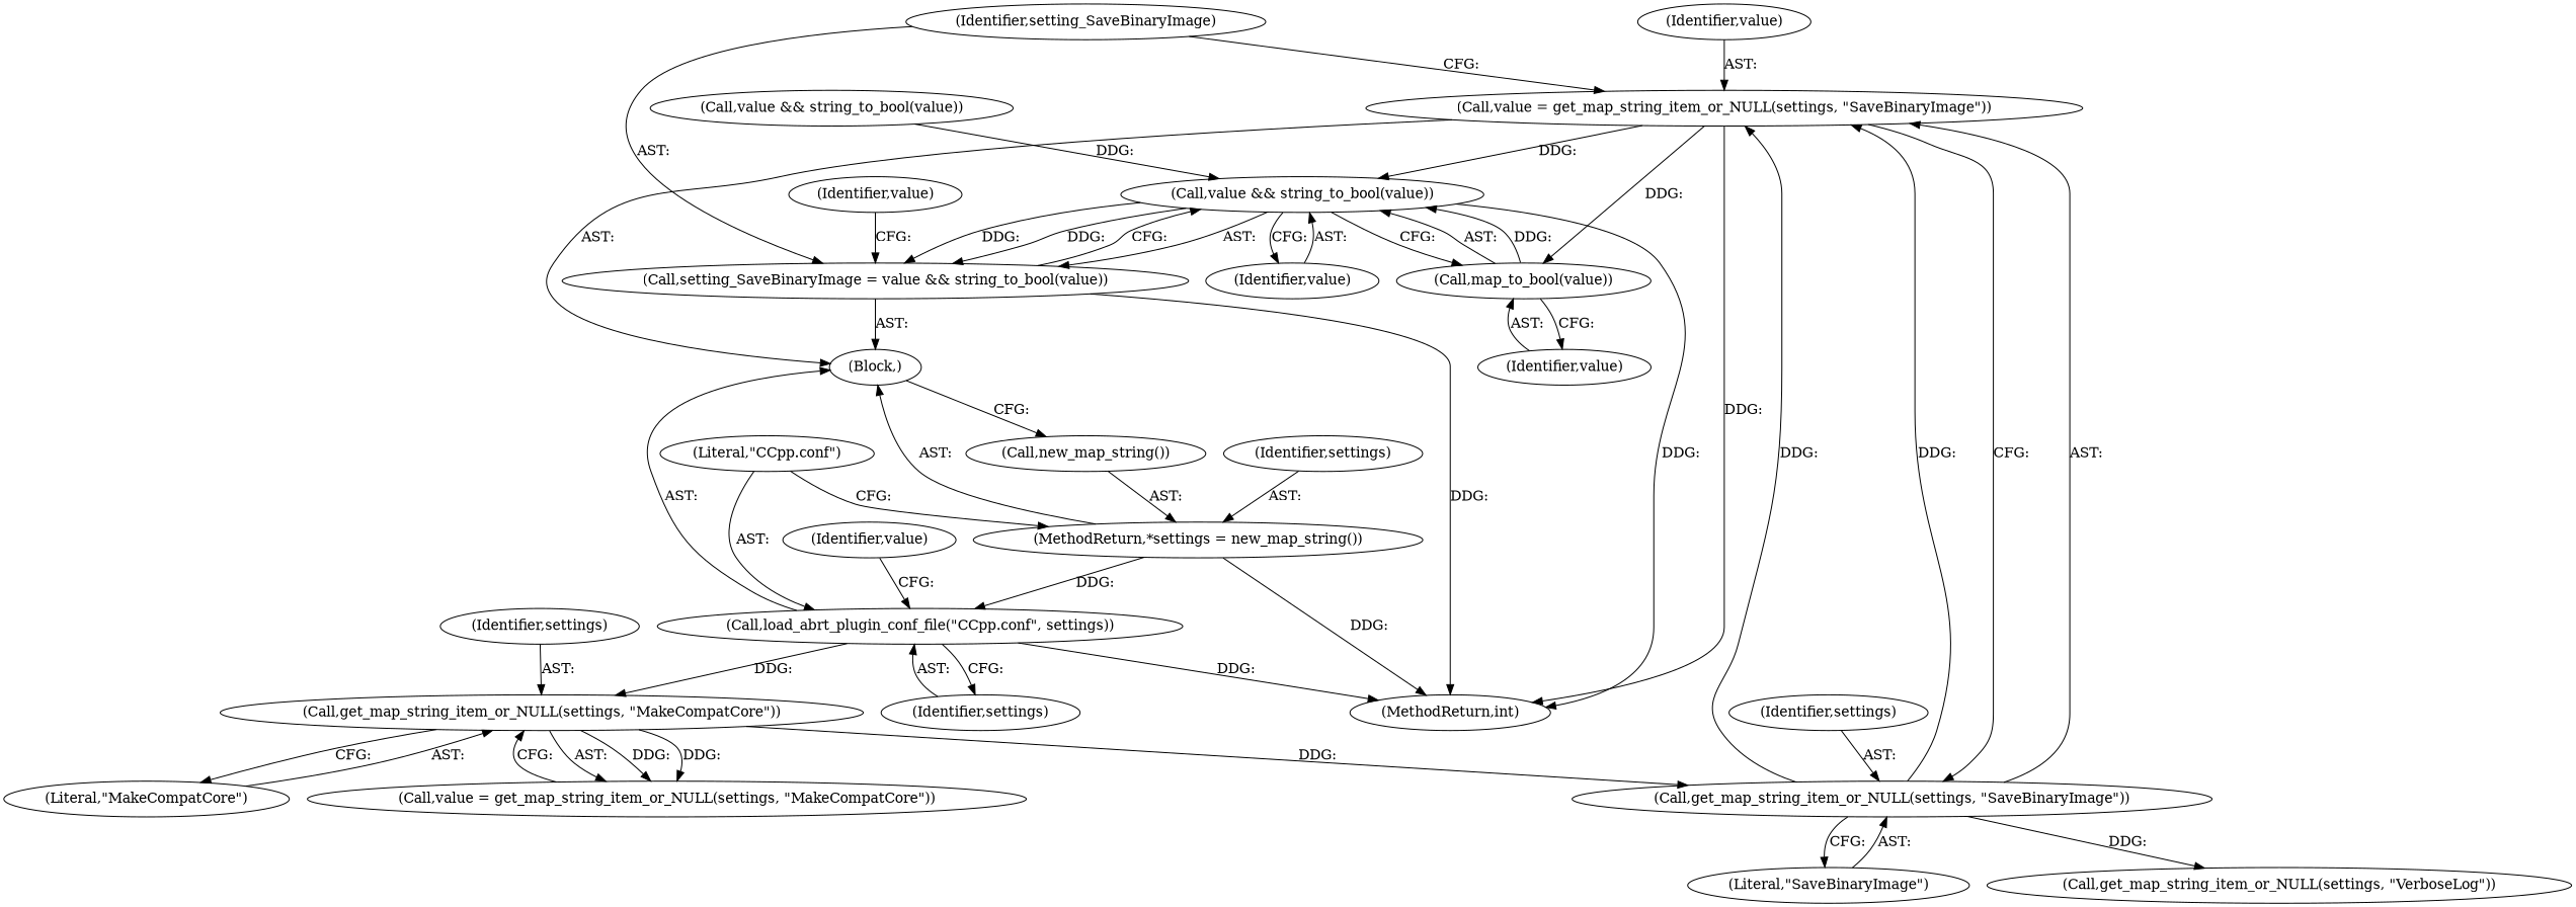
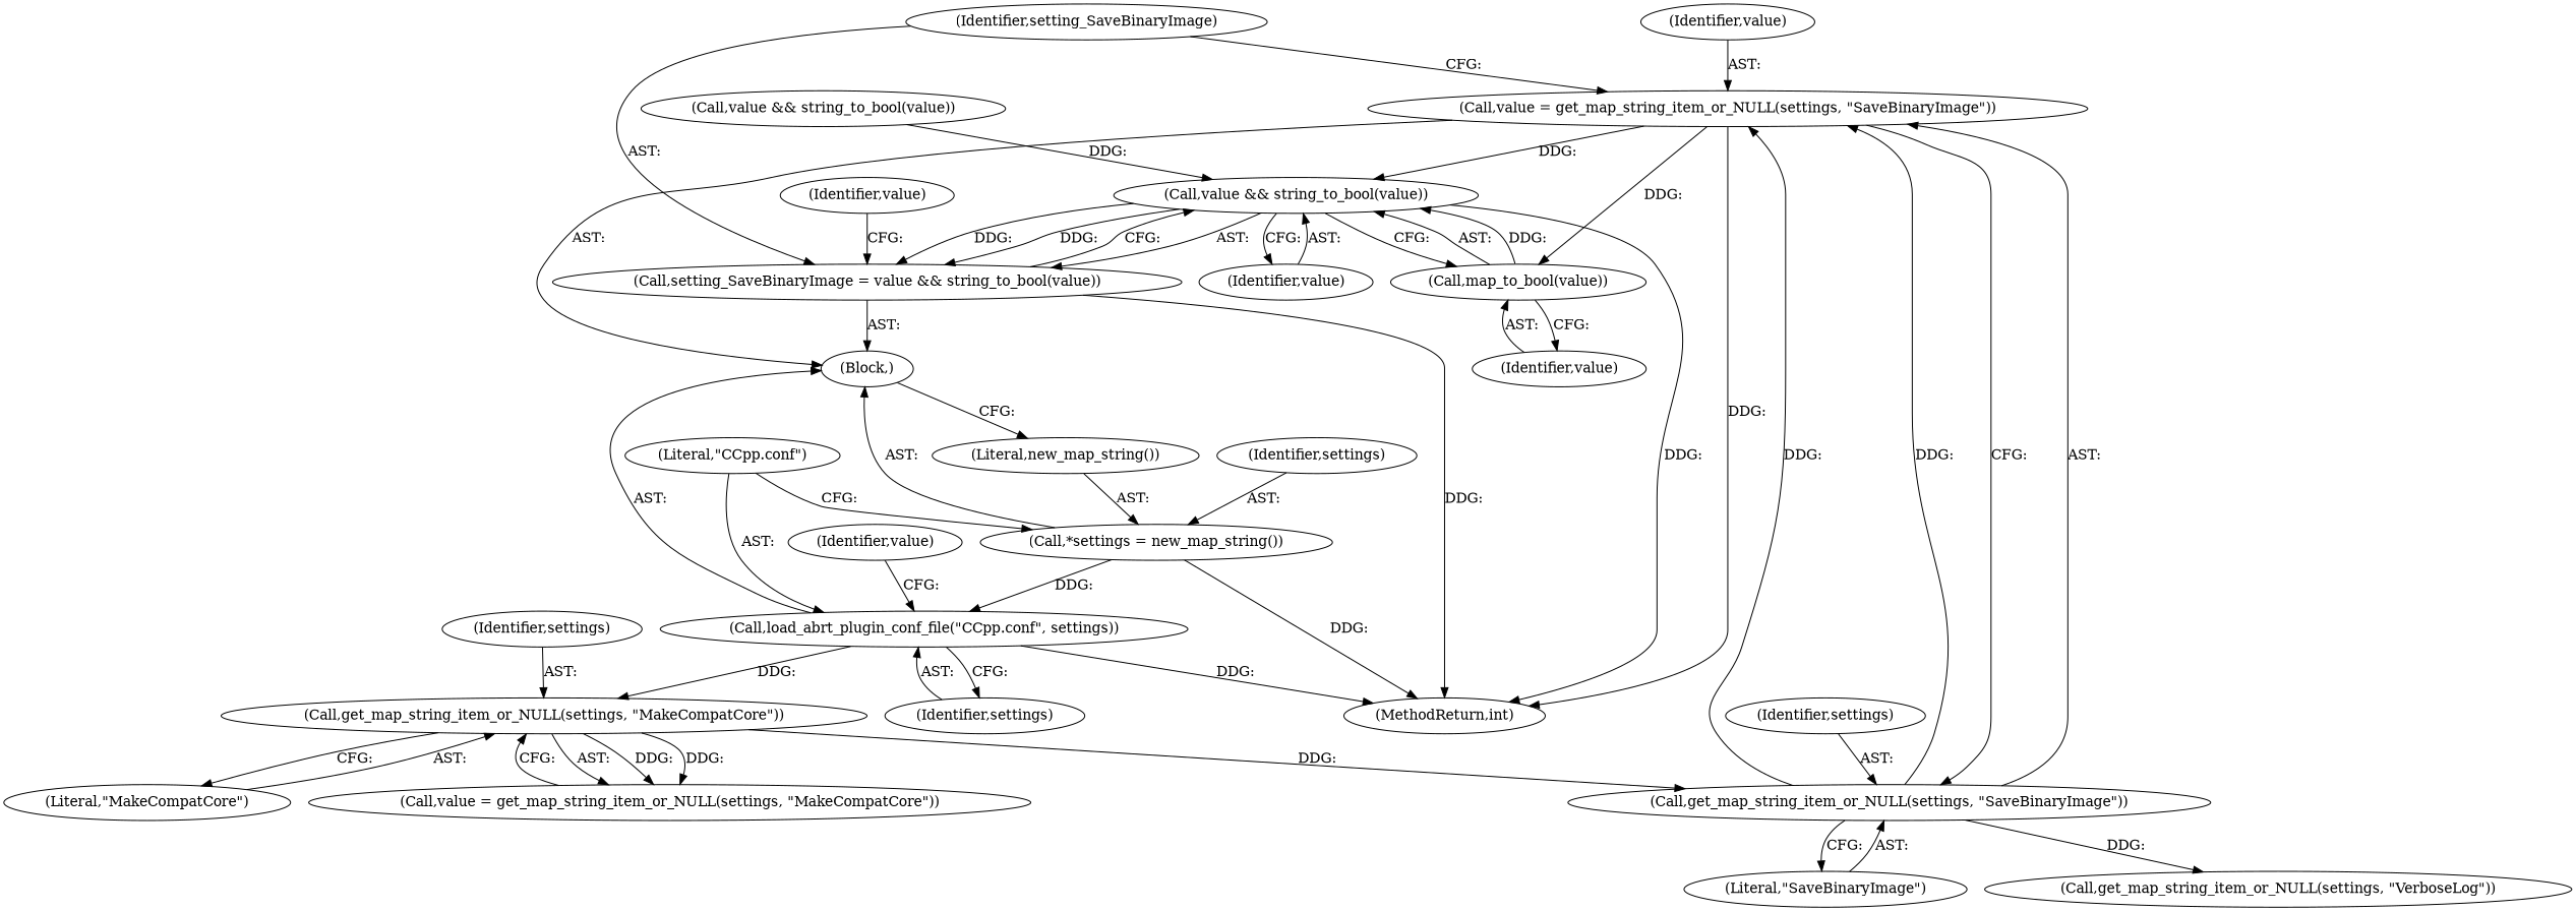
  digraph {
    n1 [label="(Call,value = get_map_string_item_or_NULL(settings, \"SaveBinaryImage\"))"]
    n2 [label="(Call,get_map_string_item_or_NULL(settings, \"SaveBinaryImage\"))"]
    n3 [label="(Call,value && string_to_bool(value))"]
    n4 [label="(Call,map_to_bool(value))"]
    n5 [label="(MethodReturn,int)"]
    n6 [label="(Block,)"]
    n7 [label="(Literal,\"SaveBinaryImage\")"]
    n8 [label="(Call,get_map_string_item_or_NULL(settings, \"VerboseLog\"))"]
    n9 [label="(Call,setting_SaveBinaryImage = value && string_to_bool(value))"]
    n10 [label="(Identifier,value)"]
    n11 [label="(Identifier,value)"]
-   n12 [label="(Call,new_map_string())"]
+   n12 [label="(Literal,new_map_string())"]
    n13 [label="(Call,get_map_string_item_or_NULL(settings, \"MakeCompatCore\"))"]
    n14 [label="(Call,value = get_map_string_item_or_NULL(settings, \"MakeCompatCore\"))"]
    n15 [label="(Literal,\"MakeCompatCore\")"]
    n16 [label="(Call,load_abrt_plugin_conf_file(\"CCpp.conf\", settings))"]
    n17 [label="(Identifier,settings)"]
-   n18 [label="(MethodReturn,*settings = new_map_string())"]
+   n18 [label="(Call,*settings = new_map_string())"]
    n19 [label="(Literal,\"CCpp.conf\")"]
    n20 [label="(Identifier,settings)"]
    n21 [label="(Identifier,value)"]
    n22 [label="(Identifier,setting_SaveBinaryImage)"]
    n23 [label="(Call,value && string_to_bool(value))"]
    n24 [label="(Identifier,value)"]
    n25 [label="(Identifier,settings)"]
    n26 [label="(Identifier,value)"]
    n27 [label="(Identifier,settings)"]
    n1 -> n2 [label="CFG: "]
    n1 -> n3 [label="DDG: "]
    n1 -> n4 [label="DDG: "]
    n1 -> n5 [label="DDG: "]
    n1 -> n6 [label="AST: "]
    n2 -> n1 [label="AST: "]
    n2 -> n1 [label="DDG: "]
    n2 -> n1 [label="DDG: "]
    n2 -> n7 [label="CFG: "]
    n2 -> n8 [label="DDG: "]
    n3 -> n4 [label="CFG: "]
    n3 -> n5 [label="DDG: "]
    n3 -> n9 [label="AST: "]
    n3 -> n9 [label="DDG: "]
    n3 -> n9 [label="DDG: "]
    n3 -> n10 [label="CFG: "]
    n4 -> n3 [label="AST: "]
    n4 -> n3 [label="DDG: "]
    n4 -> n11 [label="CFG: "]
    n6 -> n12 [label="CFG: "]
    n7 -> n2 [label="AST: "]
    n9 -> n3 [label="CFG: "]
    n9 -> n5 [label="DDG: "]
    n9 -> n6 [label="AST: "]
    n10 -> n3 [label="AST: "]
    n11 -> n4 [label="AST: "]
    n12 -> n18 [label="AST: "]
    n13 -> n2 [label="DDG: "]
    n13 -> n14 [label="AST: "]
    n13 -> n14 [label="DDG: "]
    n13 -> n14 [label="DDG: "]
    n13 -> n15 [label="CFG: "]
    n14 -> n13 [label="CFG: "]
    n15 -> n13 [label="AST: "]
    n16 -> n5 [label="DDG: "]
    n16 -> n6 [label="AST: "]
    n16 -> n13 [label="DDG: "]
    n16 -> n17 [label="CFG: "]
    n17 -> n16 [label="AST: "]
    n18 -> n5 [label="DDG: "]
    n18 -> n6 [label="AST: "]
    n18 -> n16 [label="DDG: "]
    n19 -> n16 [label="AST: "]
    n19 -> n18 [label="CFG: "]
    n20 -> n18 [label="AST: "]
    n21 -> n1 [label="AST: "]
    n22 -> n1 [label="CFG: "]
    n22 -> n9 [label="AST: "]
    n23 -> n3 [label="DDG: "]
    n24 -> n9 [label="CFG: "]
    n25 -> n13 [label="AST: "]
    n26 -> n16 [label="CFG: "]
    n27 -> n2 [label="AST: "]
  }
